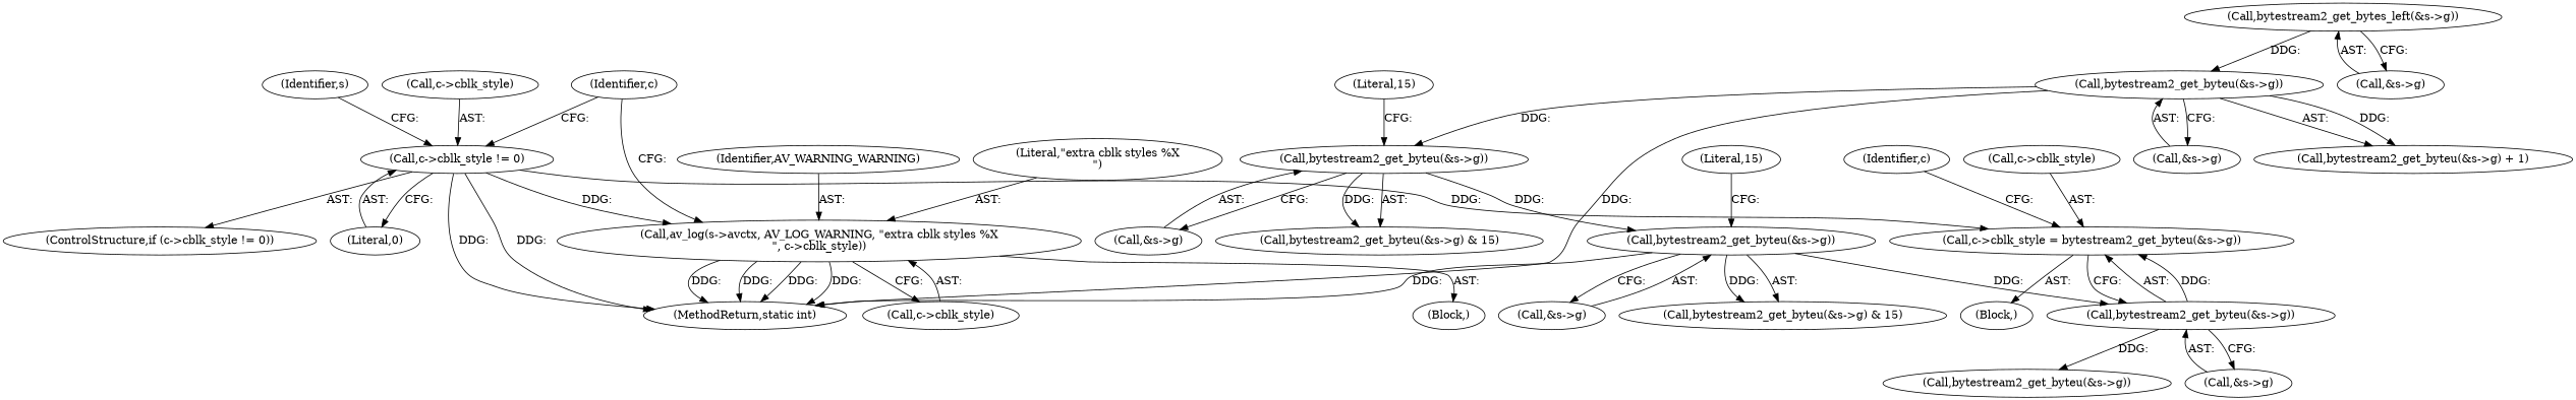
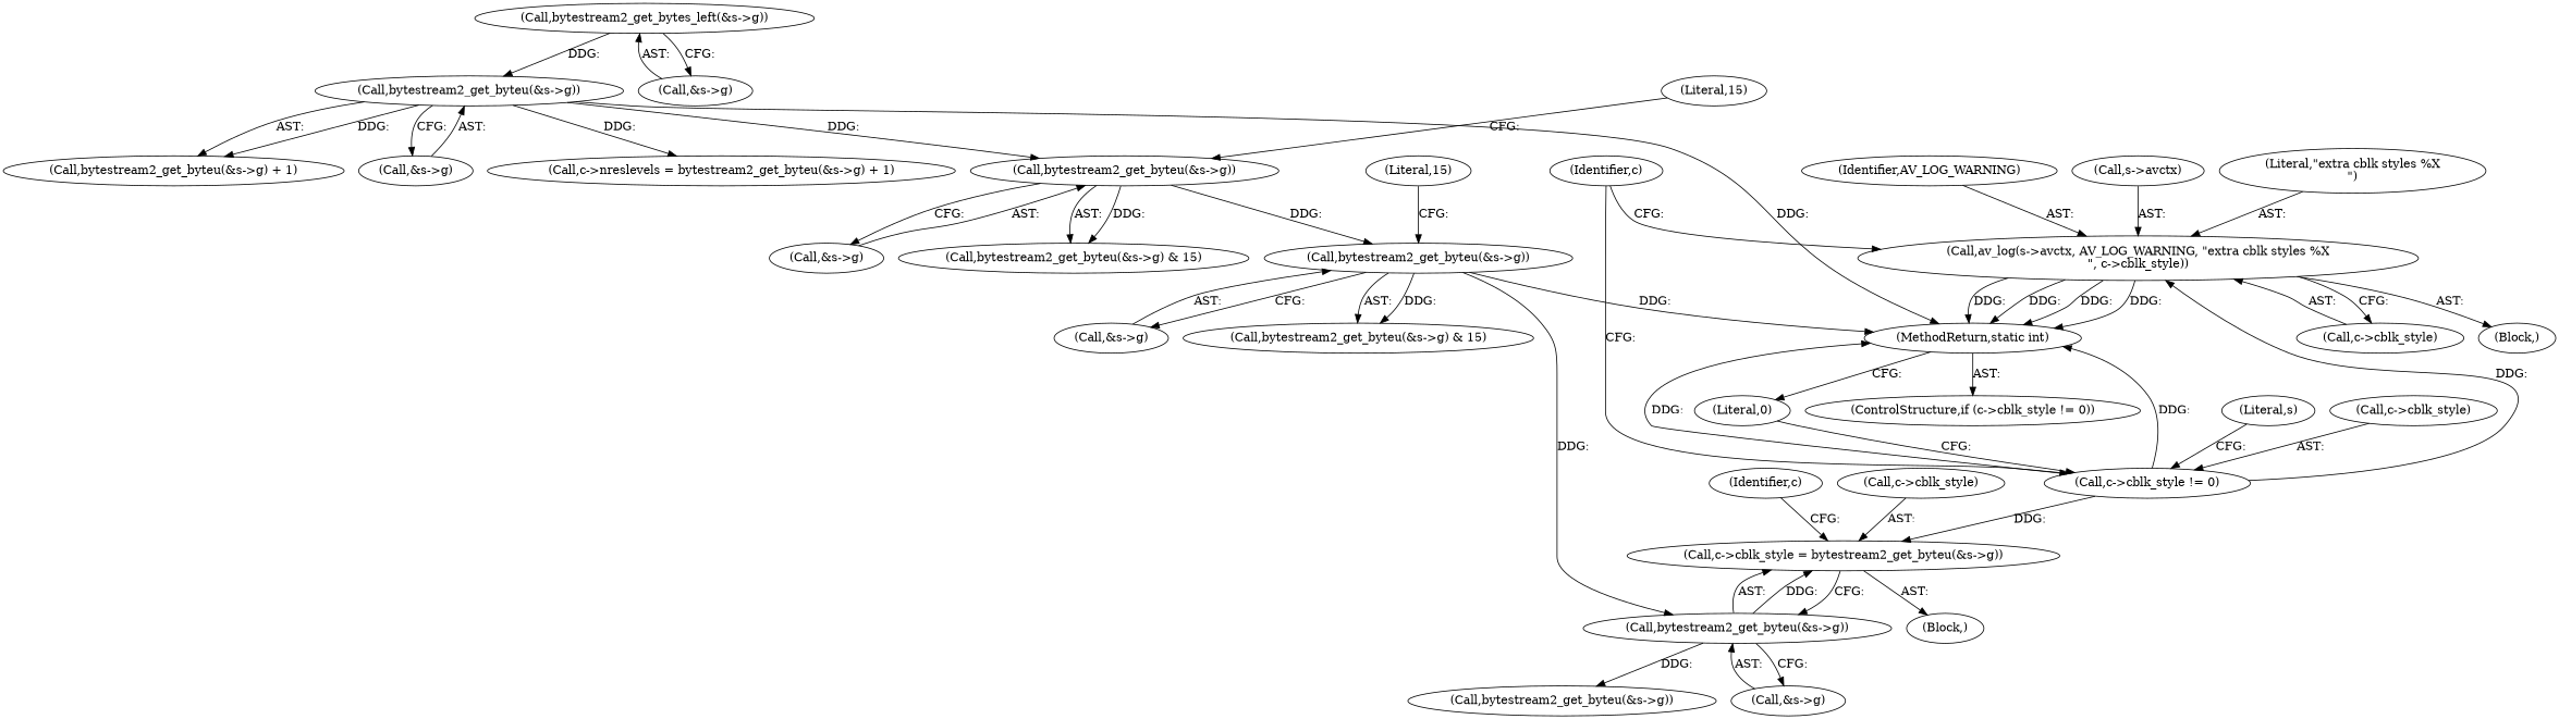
  digraph {
    n1 [label="(Call,av_log(s->avctx, AV_LOG_WARNING, \"extra cblk styles %X\n\", c->cblk_style))"]
    n2 [label="(Call,c->cblk_style)"]
    n3 [label="(MethodReturn,static int)"]
    n4 [label="(Block,)"]
    n5 [label="(Call,c->cblk_style != 0)"]
    n6 [label="(ControlStructure,if (c->cblk_style != 0))"]
    n7 [label="(Literal,0)"]
    n8 [label="(Call,c->cblk_style = bytestream2_get_byteu(&s->g))"]
    n9 [label="(Call,bytestream2_get_byteu(&s->g))"]
    n10 [label="(Block,)"]
    n11 [label="(Call,bytestream2_get_byteu(&s->g))"]
    n12 [label="(Call,&s->g)"]
    n13 [label="(Call,bytestream2_get_byteu(&s->g))"]
    n14 [label="(Call,bytestream2_get_byteu(&s->g) & 15)"]
    n15 [label="(Call,&s->g)"]
    n16 [label="(Call,bytestream2_get_byteu(&s->g))"]
    n17 [label="(Call,&s->g)"]
    n18 [label="(Call,bytestream2_get_byteu(&s->g) & 15)"]
    n19 [label="(Call,bytestream2_get_byteu(&s->g))"]
    n20 [label="(Call,bytestream2_get_byteu(&s->g) + 1)"]
    n21 [label="(Call,&s->g)"]
+   n22 [label="(Call,c->nreslevels = bytestream2_get_byteu(&s->g) + 1)"]
    n23 [label="(Call,bytestream2_get_bytes_left(&s->g))"]
    n24 [label="(Call,&s->g)"]
    n25 [label="(Identifier,c)"]
    n26 [label="(Literal,15)"]
-   n27 [label="(Identifier,AV_WARNING_WARNING)"]
-   n28 [label="(Identifier,s)"]
+   n27 [label="(Identifier,AV_LOG_WARNING)"]
+   n28 [label="(Literal,s)"]
+   n29 [label="(Call,s->avctx)"]
    n30 [label="(Literal,15)"]
    n31 [label="(Identifier,c)"]
    n32 [label="(Call,c->cblk_style)"]
    n33 [label="(Call,c->cblk_style)"]
    n34 [label="(Literal,\"extra cblk styles %X\n\")"]
    n1 -> n2 [label="CFG: "]
    n1 -> n3 [label="DDG: "]
    n1 -> n3 [label="DDG: "]
    n1 -> n3 [label="DDG: "]
    n1 -> n3 [label="DDG: "]
    n1 -> n4 [label="AST: "]
    n2 -> n1 [label="AST: "]
    n5 -> n1 [label="DDG: "]
    n5 -> n3 [label="DDG: "]
    n5 -> n3 [label="DDG: "]
-   n5 -> n6 [label="AST: "]
-   n5 -> n7 [label="CFG: "]
+   n3 -> n6 [label="AST: "]
+   n3 -> n7 [label="CFG: "]
    n5 -> n8 [label="DDG: "]
-   n7 -> n5 [label="AST: "]
+   n7 -> n5 [label="CFG: "]
    n8 -> n9 [label="CFG: "]
    n8 -> n10 [label="AST: "]
    n9 -> n8 [label="AST: "]
    n9 -> n8 [label="DDG: "]
    n9 -> n11 [label="DDG: "]
    n9 -> n12 [label="CFG: "]
    n12 -> n9 [label="AST: "]
    n13 -> n3 [label="DDG: "]
    n13 -> n9 [label="DDG: "]
    n13 -> n14 [label="AST: "]
    n13 -> n14 [label="DDG: "]
    n13 -> n15 [label="CFG: "]
    n15 -> n13 [label="AST: "]
    n16 -> n13 [label="DDG: "]
    n16 -> n17 [label="CFG: "]
    n16 -> n18 [label="AST: "]
    n16 -> n18 [label="DDG: "]
    n17 -> n16 [label="AST: "]
    n19 -> n3 [label="DDG: "]
    n19 -> n16 [label="DDG: "]
    n19 -> n20 [label="AST: "]
    n19 -> n20 [label="DDG: "]
    n19 -> n21 [label="CFG: "]
+   n19 -> n22 [label="DDG: "]
    n21 -> n19 [label="AST: "]
    n23 -> n19 [label="DDG: "]
    n23 -> n24 [label="CFG: "]
    n24 -> n23 [label="AST: "]
    n25 -> n1 [label="CFG: "]
    n25 -> n5 [label="CFG: "]
    n26 -> n16 [label="CFG: "]
    n27 -> n1 [label="AST: "]
    n28 -> n5 [label="CFG: "]
+   n29 -> n1 [label="AST: "]
    n30 -> n13 [label="CFG: "]
    n31 -> n8 [label="CFG: "]
    n32 -> n8 [label="AST: "]
    n33 -> n5 [label="AST: "]
    n34 -> n1 [label="AST: "]
  }
